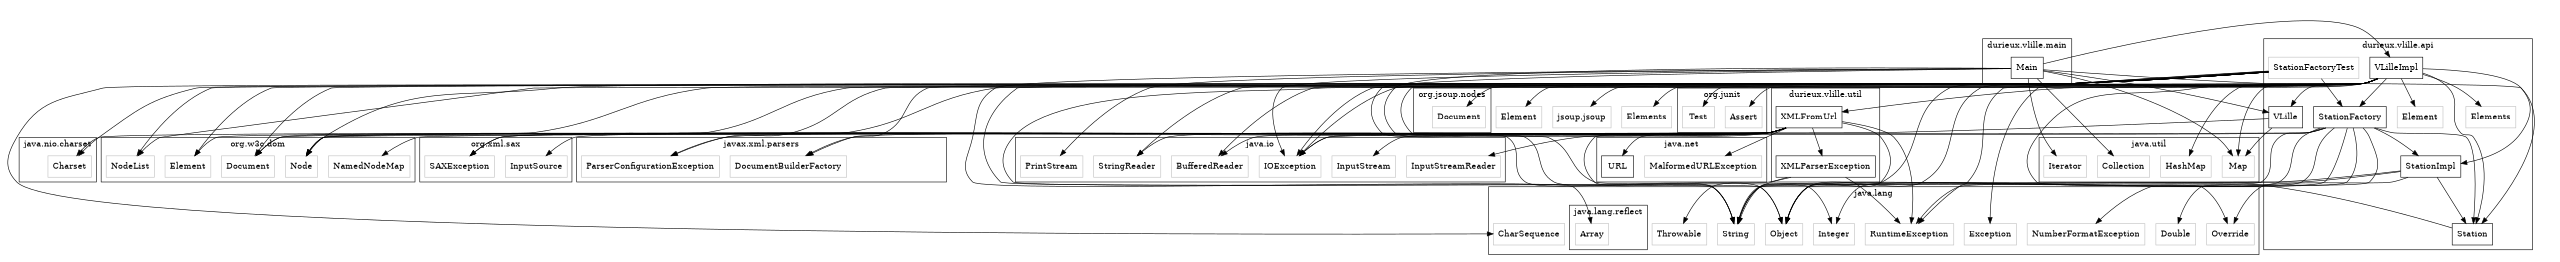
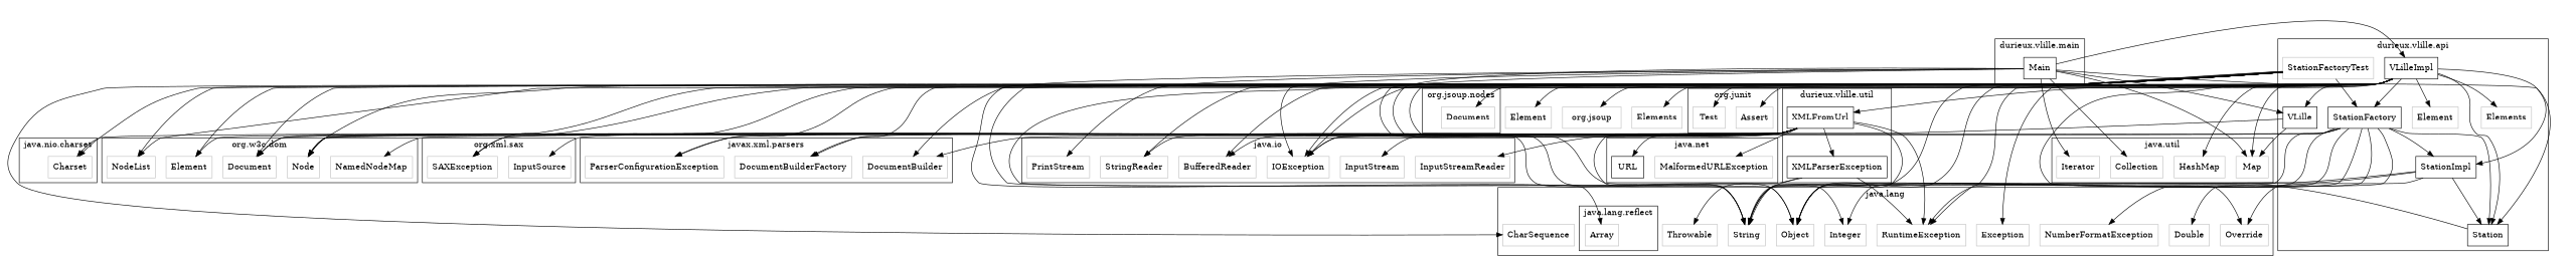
  digraph {
    compound=true
    node [color=grey shape=box]
    n1 [label=InputStream]
    n2 [label=BufferedReader]
    n3 [label=IOException]
    n4 [label=InputStreamReader]
    n5 [label=StringReader]
    n6 [label=PrintStream]
    n7 [label=Array]
    n8 [label=CharSequence]
    n9 [label=Double]
    n10 [label=Throwable]
    n11 [label=String]
    n12 [label=Object]
    n13 [label=Integer]
    n14 [label=Override]
    n15 [label=NumberFormatException]
    n16 [label=RuntimeException]
    n17 [label=Exception]
    n18 [label=Charset]
    n19 [label=Map]
    n20 [label=HashMap]
    n21 [label=Iterator]
    n22 [label=Collection]
    n23 [color=black label=URL]
    n24 [label=MalformedURLException]
    n25 [label=Document]
    n26 [label=Element]
    n27 [label=NamedNodeMap]
    n28 [label=Document]
    n29 [label=NodeList]
    n30 [label="Node"]
    n31 [label=SAXException]
    n32 [label=InputSource]
    n33 [label=Assert]
    n34 [label=Test]
    n35 [label=Elements]
    n36 [label=VLilleImpl color=""]
    n37 [label=VLille color=""]
    n38 [label=StationFactory color=""]
    n39 [label=Station color=""]
    n40 [label=Element]
    n41 [label=StationImpl color=""]
    n42 [label=StationFactoryTest]
    n43 [label=XMLFromUrl color=""]
    n44 [label=XMLParserException color=""]
    n45 [label=Main color=""]
    n46 [label=ParserConfigurationException]
    n47 [label=DocumentBuilderFactory]
-   "org.jsoup" [label="jsoup.jsoup"]
+   n48 [label=DocumentBuilder]
+   "org.jsoup"
    Elements
    Element
    subgraph cluster_1 {
      label="java.io"
      rankdir=LR
      n1
      n2
      n3
      n4
      n5
      n6
    }
    subgraph cluster_2 {
      label="java.lang"
      rankdir=LR
      n8
      n9
      n10
      n11
      n12
      n13
      n14
      n15
      n16
      n17
      subgraph cluster_3 {
        label="java.lang.reflect"
        rankdir=LR
        n7
      }
    }
    subgraph cluster_4 {
      label="java.nio.charset"
      rankdir=LR
      n18
    }
    subgraph cluster_5 {
      label="java.util"
      rankdir=LR
      n19
      n20
      n21
      n22
    }
    subgraph cluster_6 {
      label="java.net"
      rankdir=LR
      n23
      n24
    }
    subgraph cluster_7 {
      label="org.jsoup.nodes"
      rankdir=LR
      n25
    }
    subgraph cluster_8 {
      label="org.w3c.dom"
      rankdir=LR
      n26
      n27
      n28
      n29
      n30
    }
    subgraph cluster_9 {
      label="org.xml.sax"
      rankdir=LR
      n31
      n32
    }
    subgraph cluster_10 {
      label="org.junit"
      rankdir=LR
      n33
      n34
    }
    subgraph cluster_11 {
      label="durieux.vlille.api"
      rankdir=LR
      n35
      n36
      n37
      n38
      n39
      n40
      n41
      n42
    }
    subgraph cluster_12 {
      label="durieux.vlille.util"
      rankdir=LR
      n43
      n44
    }
    subgraph cluster_13 {
      label="durieux.vlille.main"
      rankdir=LR
      n45
    }
    subgraph cluster_14 {
      label="javax.xml.parsers"
      rankdir=LR
      n46
      n47
+     n48
    }
    n36 -> n3
    n36 -> n8
    n36 -> n11
    n36 -> n12
    n36 -> n13
    n36 -> n14
    n36 -> n18
    n36 -> n19
    n36 -> n20
    n36 -> n25
    n36 -> n28
    n36 -> n29
    n36 -> n30
    n36 -> n35
    n36 -> n37
    n36 -> n38
    n36 -> n39
    n36 -> n40
    n36 -> n41
    n36 -> n43
    n36 -> "org.jsoup"
    n36 -> Elements
    n36 -> Element
    n37 -> n3
    n37 -> n19
    n38 -> n9
    n38 -> n11
    n38 -> n12
    n38 -> n13
    n38 -> n15
    n38 -> n16
    n38 -> n27
    n38 -> n30
    n38 -> n39
    n38 -> n41
    n39 -> n11
    n41 -> n11
    n41 -> n12
    n41 -> n14
    n41 -> n39
    n42 -> n2
    n42 -> n3
    n42 -> n5
    n42 -> n11
    n42 -> n12
    n42 -> n16
    n42 -> n17
    n42 -> n26
    n42 -> n28
    n42 -> n29
    n42 -> n30
-   n36 -> n31
+   n42 -> n31
    n42 -> n33
    n42 -> n34
    n42 -> n38
    n42 -> n46
    n42 -> n47
+   n42 -> n48
    n43 -> n1
    n43 -> n2
    n43 -> n3
    n43 -> n4
    n43 -> n5
    n43 -> n11
    n43 -> n12
    n43 -> n16
    n43 -> n18
    n43 -> n23
    n43 -> n24
    n43 -> n26
    n43 -> n28
    n43 -> n30
    n43 -> n31
    n43 -> n32
    n43 -> n44
    n43 -> n46
    n43 -> n47
+   n43 -> n48
    n44 -> n10
    n44 -> n11
    n44 -> n16
    n45 -> n3
    n45 -> n6
    n45 -> n7
    n45 -> n11
    n45 -> n12
    n45 -> n19
    n45 -> n21
    n45 -> n22
    n45 -> n36
    n45 -> n37
    n45 -> n39
  }
